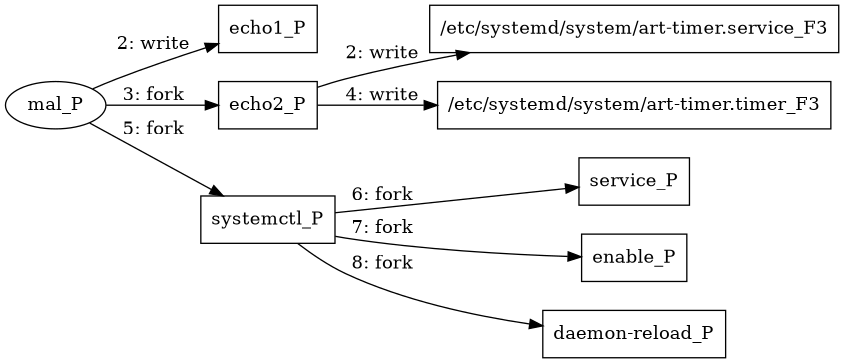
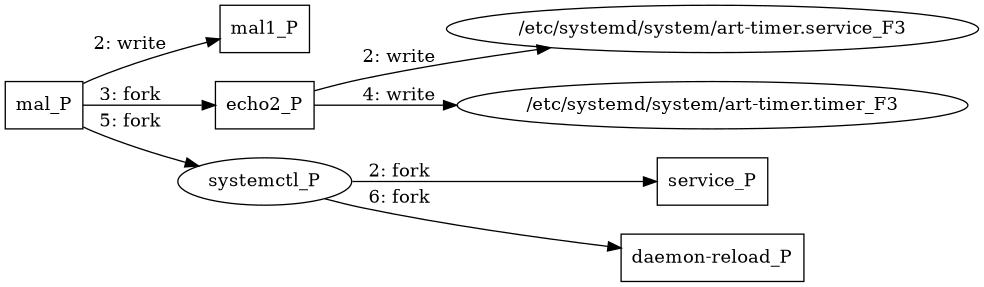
  digraph {
    engine=neato
    fixedsize=false
    fontsize=10
    nodesep=0.3
    rankdir=LR
    ranksep=0
    splines=true
    node [node_type=Process shape=box]
-   mal_P [shape=ellipse]
-   echo1_P
+   mal_P
+   echo1_P [label=mal1_P]
    echo2_P
-   systemctl_P
-   "/etc/systemd/system/art-timer.service_F3" [node_type=File]
-   "/etc/systemd/system/art-timer.timer_F3" [node_type=File]
+   systemctl_P [shape=ellipse]
+   "/etc/systemd/system/art-timer.service_F3" [node_type=File shape=ellipse]
+   "/etc/systemd/system/art-timer.timer_F3" [node_type=File shape=ellipse]
    n7 [label=service_P]
-   enable_P
    "daemon-reload_P"
    mal_P -> echo1_P [label="2: write"]
    mal_P -> echo2_P [label="3: fork"]
    mal_P -> systemctl_P [label="5: fork"]
    echo2_P -> "/etc/systemd/system/art-timer.service_F3" [label="2: write"]
    echo2_P -> "/etc/systemd/system/art-timer.timer_F3" [label="4: write"]
-   systemctl_P -> n7 [label="6: fork"]
-   systemctl_P -> enable_P [label="7: fork"]
-   systemctl_P -> "daemon-reload_P" [label="8: fork"]
+   systemctl_P -> n7 [label="2: fork"]
+   systemctl_P -> "daemon-reload_P" [label="6: fork"]
  }
